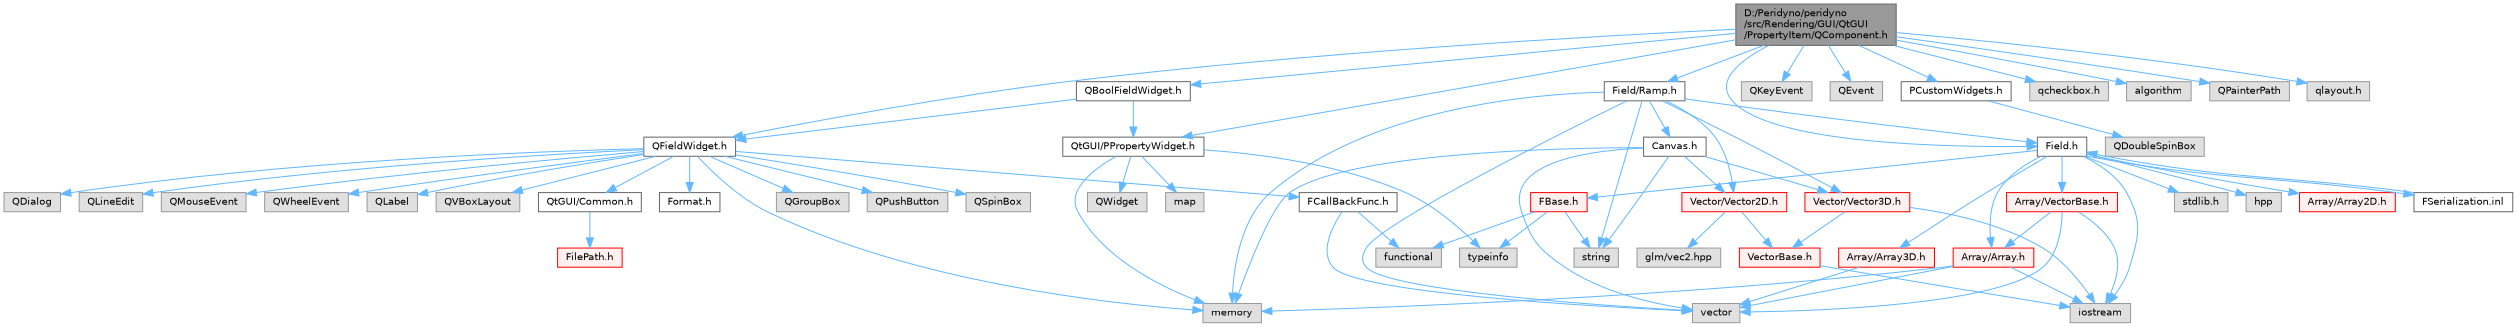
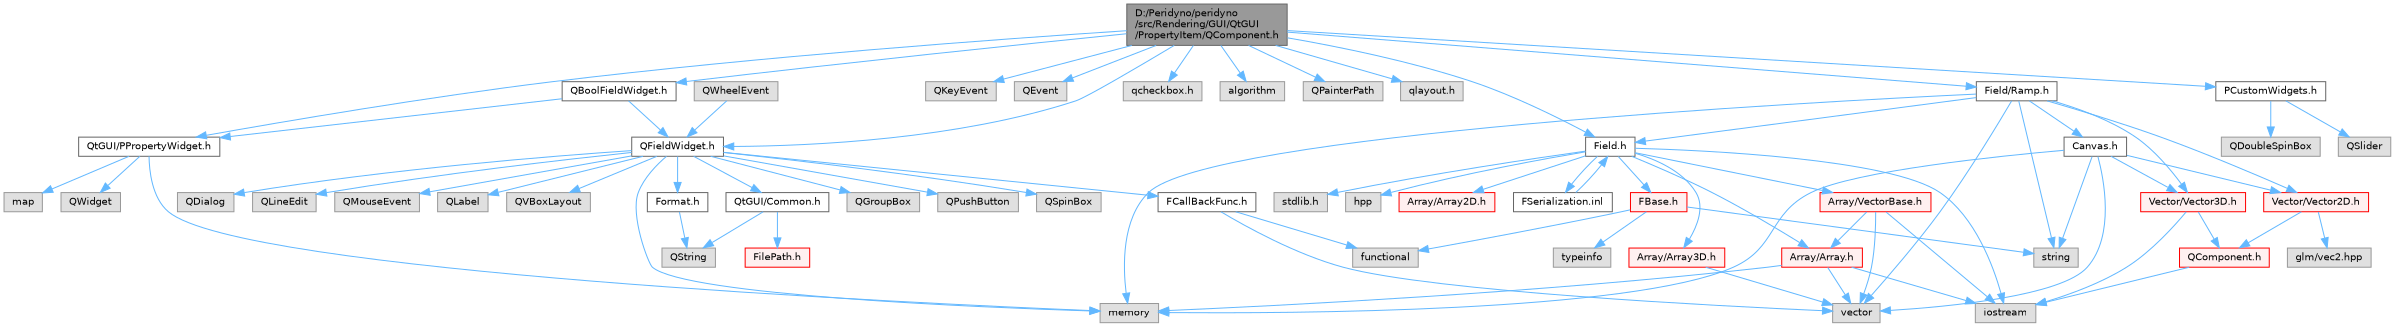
  digraph {
    node [color=grey60 fillcolor="#E0E0E0" fontname=Helvetica fontsize=10 shape=box style=filled]
    edge [color=steelblue1 fontname=Helvetica fontsize=10 labelfontname=Helvetica labelfontsize=10 style=solid]
    n1 [color=gray40 fillcolor=grey60 fontcolor=black height=0.2 label="D:/Peridyno/peridyno\l/src/Rendering/GUI/QtGUI\l/PropertyItem/QComponent.h" width=0.4]
    n2 [color=grey40 fillcolor=white height=0.2 label="QFieldWidget.h" width=0.4]
    n3 [color=grey40 fillcolor=white height=0.2 label="QtGUI/PPropertyWidget.h" width=0.4]
    n4 [height=0.2 label=QKeyEvent width=0.4]
    n5 [height=0.2 label=QEvent width=0.4]
    n6 [color=grey40 fillcolor=white height=0.2 label="Field/Ramp.h" width=0.4]
    n7 [color=grey40 fillcolor=white height=0.2 label="Field.h" width=0.4]
    n8 [color=grey40 fillcolor=white height=0.2 label="PCustomWidgets.h" width=0.4]
    n9 [color=grey40 fillcolor=white height=0.2 label="QBoolFieldWidget.h" width=0.4]
    n10 [height=0.2 label="qcheckbox.h" width=0.4]
    n11 [height=0.2 label=algorithm width=0.4]
    n12 [height=0.2 label=QPainterPath width=0.4]
    n13 [height=0.2 label="qlayout.h" width=0.4]
    n14 [height=0.2 label=QGroupBox width=0.4]
    n15 [height=0.2 label=QPushButton width=0.4]
    n16 [height=0.2 label=QSpinBox width=0.4]
    n17 [height=0.2 label=QDialog width=0.4]
    n18 [height=0.2 label=QLineEdit width=0.4]
    n19 [height=0.2 label=QMouseEvent width=0.4]
    n20 [height=0.2 label=QWheelEvent width=0.4]
    n21 [height=0.2 label=QLabel width=0.4]
    n22 [height=0.2 label=QVBoxLayout width=0.4]
    n23 [color=grey40 fillcolor=white height=0.2 label="Format.h" width=0.4]
    n24 [color=grey40 fillcolor=white height=0.2 label="FCallBackFunc.h" width=0.4]
    n25 [color=grey40 fillcolor=white height=0.2 label="QtGUI/Common.h" width=0.4]
    n26 [height=0.2 label=memory width=0.4]
    n27 [height=0.2 label=map width=0.4]
    n28 [height=0.2 label=QWidget width=0.4]
    n29 [height=0.2 label=typeinfo width=0.4]
    n30 [height=0.2 label=vector width=0.4]
    n31 [height=0.2 label=string width=0.4]
    n32 [color=red fillcolor="#FFF0F0" height=0.2 label="Vector/Vector2D.h" width=0.4]
    n33 [color=red fillcolor="#FFF0F0" height=0.2 label="Vector/Vector3D.h" width=0.4]
    n34 [color=grey40 fillcolor=white height=0.2 label="Canvas.h" width=0.4]
    n35 [height=0.2 label=iostream width=0.4]
    n36 [height=0.2 label="stdlib.h" width=0.4]
    n37 [height=0.2 label=hpp width=0.4]
    n38 [color=red fillcolor="#FFF0F0" height=0.2 label="FBase.h" width=0.4]
    n39 [color=red fillcolor="#FFF0F0" height=0.2 label="Array/Array.h" width=0.4]
    n40 [color=red fillcolor="#FFF0F0" height=0.2 label="Array/Array2D.h" width=0.4]
    n41 [color=red fillcolor="#FFF0F0" height=0.2 label="Array/Array3D.h" width=0.4]
    n42 [color=red fillcolor="#FFF0F0" height=0.2 label="Array/VectorBase.h" width=0.4]
    n43 [color=grey40 fillcolor=white height=0.2 label="FSerialization.inl" width=0.4]
+   n44 [height=0.2 label=QSlider width=0.4]
    n45 [height=0.2 label=QDoubleSpinBox width=0.4]
+   n46 [height=0.2 label=QString width=0.4]
    n47 [height=0.2 label=functional width=0.4]
    n48 [color=red fillcolor="#FFF0F0" height=0.2 label="FilePath.h" width=0.4]
    n49 [height=0.2 label="glm/vec2.hpp" width=0.4]
-   n50 [color=red fillcolor="#FFF0F0" height=0.2 label="VectorBase.h" width=0.4]
+   n50 [color=red fillcolor="#FFF0F0" height=0.2 label="QComponent.h" width=0.4]
    n1 -> n2
    n1 -> n3
    n1 -> n4
    n1 -> n5
    n1 -> n6
    n1 -> n7
    n1 -> n8
    n1 -> n9
    n1 -> n10
    n1 -> n11
    n1 -> n12
    n1 -> n13
    n2 -> n14
    n2 -> n15
    n2 -> n16
    n2 -> n17
    n2 -> n18
    n2 -> n19
-   n2 -> n20
+   n20 -> n2
    n2 -> n21
    n2 -> n22
    n2 -> n23
    n2 -> n24
    n2 -> n25
    n2 -> n26
    n3 -> n26
    n3 -> n27
    n3 -> n28
-   n3 -> n29
    n6 -> n7
    n6 -> n26
    n6 -> n30
    n6 -> n31
    n6 -> n32
    n6 -> n33
    n6 -> n34
    n7 -> n35
    n7 -> n36
    n7 -> n37
    n7 -> n38
    n7 -> n39
    n7 -> n40
    n7 -> n41
    n7 -> n42
    n7 -> n43
+   n8 -> n44
    n8 -> n45
    n9 -> n2
    n9 -> n3
+   n23 -> n46
    n24 -> n30
    n24 -> n47
+   n25 -> n46
    n25 -> n48
    n32 -> n49
    n32 -> n50
    n33 -> n35
    n33 -> n50
    n34 -> n26
    n34 -> n30
    n34 -> n31
    n34 -> n32
    n34 -> n33
    n38 -> n29
    n38 -> n31
    n38 -> n47
    n39 -> n26
    n39 -> n30
    n39 -> n35
    n41 -> n30
    n42 -> n30
    n42 -> n35
    n42 -> n39
    n43 -> n7
    n50 -> n35
  }
